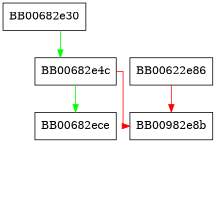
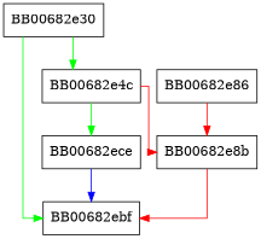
  digraph {
    splines=ortho
    node [shape=box]
    edge [color=green]
    BB00682e30
+   BB00682ebf
    BB00682e4c
    BB00682ece
-   BB00682e8b [label=BB00982e8b]
-   BB00682e86 [label=BB00622e86]
+   BB00682e8b
+   BB00682e86
+   BB00682e30 -> BB00682ebf
    BB00682e30 -> BB00682e4c
    BB00682e4c -> BB00682ece
    BB00682e4c -> BB00682e8b [color=red]
+   BB00682ece -> BB00682ebf [color=blue]
+   BB00682e8b -> BB00682ebf [color=red]
    BB00682e86 -> BB00682e8b [color=red]
  }
